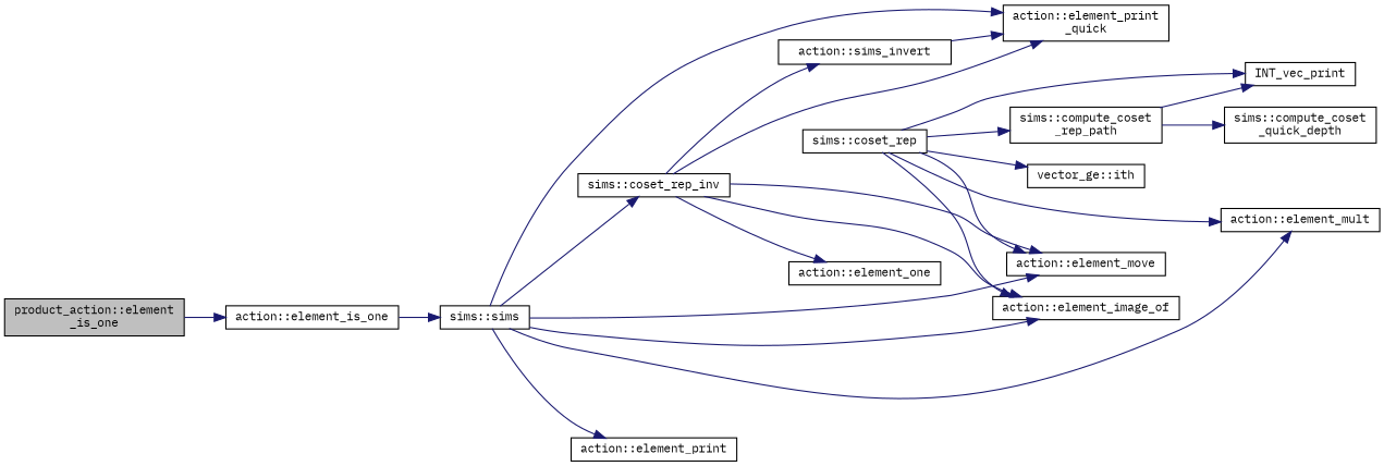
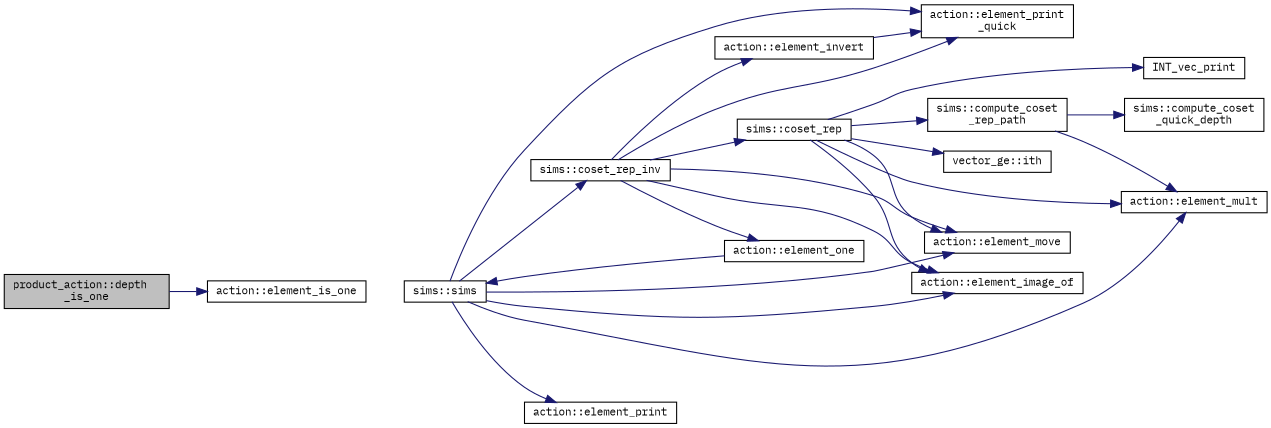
  digraph {
    fontname="IBM Plex Mono"
    rankdir=LR
    node [color=black fillcolor=white fontname="IBM Plex Mono" fontsize=10 shape=record style=filled]
    edge [color=midnightblue fontname="IBM Plex Mono" fontsize=10 labelfontname=Helvetica labelfontsize=10 style=solid]
-   n1 [fillcolor=grey75 fontcolor=black height=0.2 label="product_action::element\l_is_one" width=0.4]
+   n1 [fillcolor=grey75 fontcolor=black height=0.2 label="product_action::depth\l_is_one" width=0.4]
    n2 [height=0.2 label="action::element_is_one" width=0.4]
    n3 [height=0.2 label="sims::sims" width=0.4]
    n4 [height=0.2 label="action::element_print\l_quick" width=0.4]
    n5 [height=0.2 label="action::element_move" width=0.4]
    n6 [height=0.2 label="action::element_image_of" width=0.4]
    n7 [height=0.2 label="sims::coset_rep_inv" width=0.4]
    n8 [height=0.2 label="action::element_mult" width=0.4]
    n9 [height=0.2 label="action::element_print" width=0.4]
    n10 [height=0.2 label="sims::coset_rep" width=0.4]
-   n11 [height=0.2 label="action::sims_invert" width=0.4]
+   n11 [height=0.2 label="action::element_invert" width=0.4]
    n12 [height=0.2 label="action::element_one" width=0.4]
    n13 [height=0.2 label="sims::compute_coset\l_rep_path" width=0.4]
    n14 [height=0.2 label=INT_vec_print width=0.4]
    n15 [height=0.2 label="vector_ge::ith" width=0.4]
    n16 [height=0.2 label="sims::compute_coset\l_quick_depth" width=0.4]
    n1 -> n2
-   n2 -> n3
+   n12 -> n3
    n3 -> n4
    n3 -> n5
    n3 -> n6
    n3 -> n7
    n3 -> n8
    n3 -> n9
    n7 -> n4
    n7 -> n5
    n7 -> n6
+   n7 -> n10
    n7 -> n11
    n7 -> n12
    n10 -> n5
    n10 -> n6
    n10 -> n8
    n10 -> n13
    n10 -> n14
    n10 -> n15
    n11 -> n4
-   n13 -> n14
+   n13 -> n8
    n13 -> n16
  }
